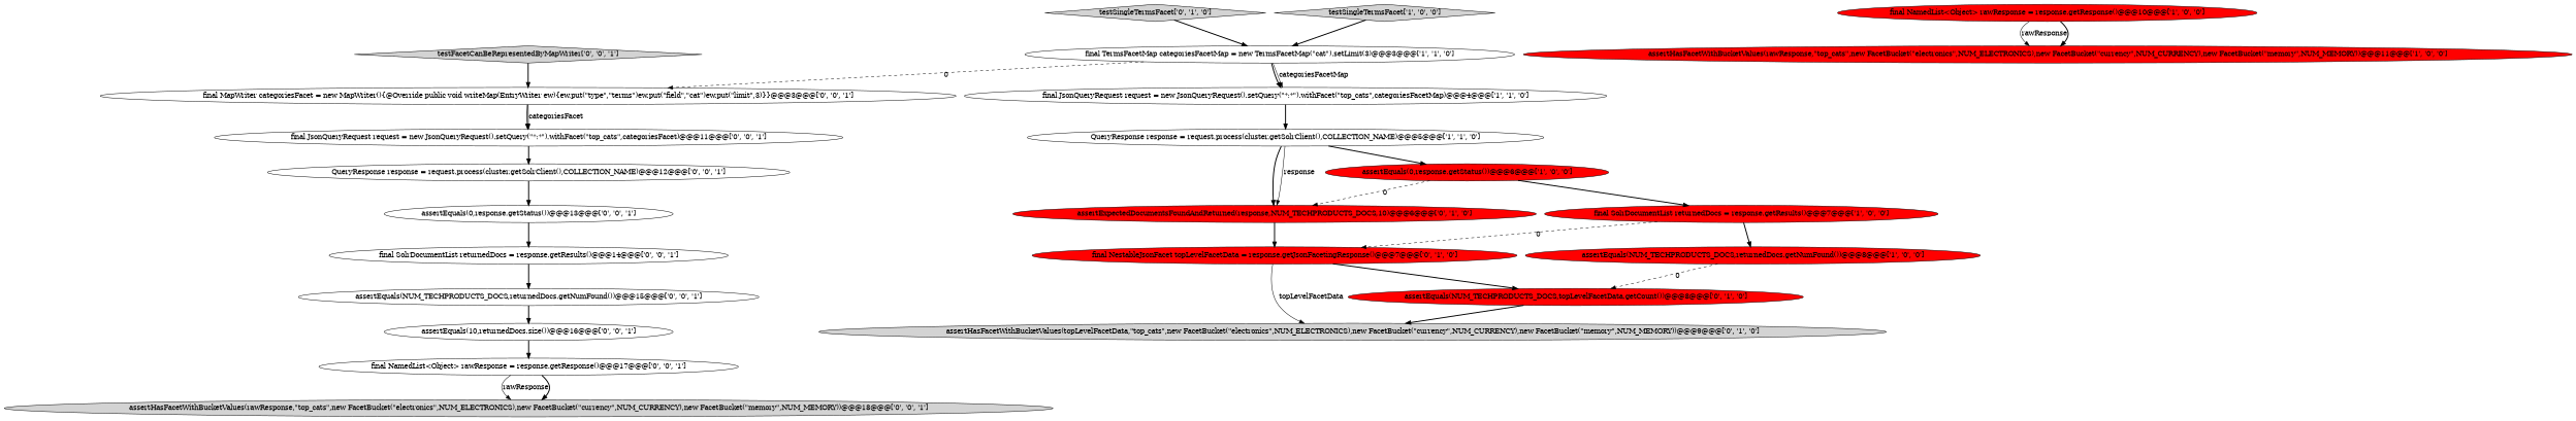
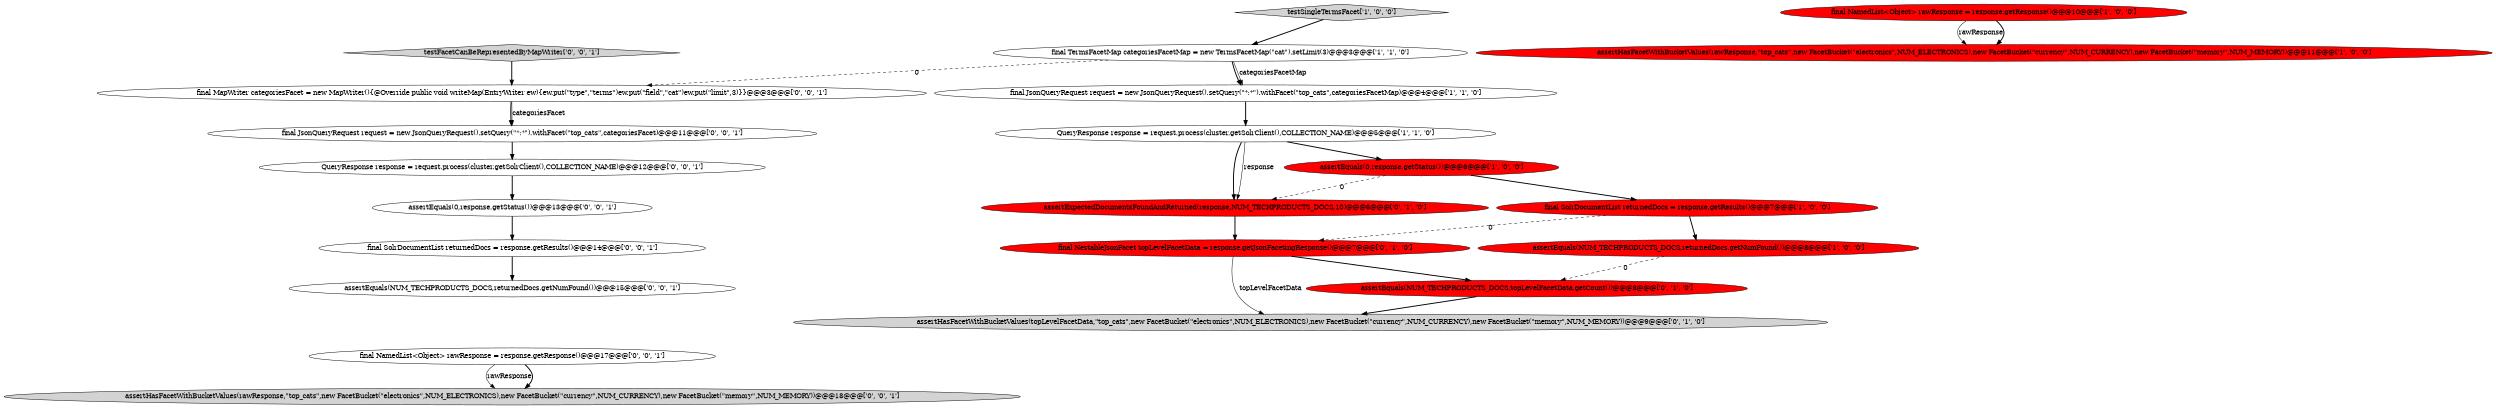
  digraph {
    node [fillcolor=white shape=ellipse style=filled]
    edge [style=bold]
    n1 [fillcolor=lightgray label="testFacetCanBeRepresentedByMapWriter['0', '0', '1']" shape=diamond]
    n2 [label="final MapWriter categoriesFacet = new MapWriter(){@Override public void writeMap(EntryWriter ew){ew.put(\"type\",\"terms\")ew.put(\"field\",\"cat\")ew.put(\"limit\",3)}}@@@3@@@['0', '0', '1']"]
    n3 [label="final JsonQueryRequest request = new JsonQueryRequest().setQuery(\"*:*\").withFacet(\"top_cats\",categoriesFacet)@@@11@@@['0', '0', '1']"]
    n4 [label="QueryResponse response = request.process(cluster.getSolrClient(),COLLECTION_NAME)@@@12@@@['0', '0', '1']"]
    n5 [fillcolor=red label="final NamedList<Object> rawResponse = response.getResponse()@@@10@@@['1', '0', '0']"]
    n6 [fillcolor=red label="assertHasFacetWithBucketValues(rawResponse,\"top_cats\",new FacetBucket(\"electronics\",NUM_ELECTRONICS),new FacetBucket(\"currency\",NUM_CURRENCY),new FacetBucket(\"memory\",NUM_MEMORY))@@@11@@@['1', '0', '0']"]
    n7 [fillcolor=red label="final SolrDocumentList returnedDocs = response.getResults()@@@7@@@['1', '0', '0']"]
    n8 [fillcolor=red label="final NestableJsonFacet topLevelFacetData = response.getJsonFacetingResponse()@@@7@@@['0', '1', '0']"]
    n9 [fillcolor=red label="assertEquals(NUM_TECHPRODUCTS_DOCS,returnedDocs.getNumFound())@@@8@@@['1', '0', '0']"]
    n10 [fillcolor=red label="assertEquals(NUM_TECHPRODUCTS_DOCS,topLevelFacetData.getCount())@@@8@@@['0', '1', '0']"]
    n11 [fillcolor=lightgray label="assertHasFacetWithBucketValues(topLevelFacetData,\"top_cats\",new FacetBucket(\"electronics\",NUM_ELECTRONICS),new FacetBucket(\"currency\",NUM_CURRENCY),new FacetBucket(\"memory\",NUM_MEMORY))@@@9@@@['0', '1', '0']"]
    n12 [label="assertEquals(0,response.getStatus())@@@13@@@['0', '0', '1']"]
    n13 [label="final SolrDocumentList returnedDocs = response.getResults()@@@14@@@['0', '0', '1']"]
    n14 [label="assertEquals(NUM_TECHPRODUCTS_DOCS,returnedDocs.getNumFound())@@@15@@@['0', '0', '1']"]
    n15 [fillcolor=red label="assertExpectedDocumentsFoundAndReturned(response,NUM_TECHPRODUCTS_DOCS,10)@@@6@@@['0', '1', '0']"]
    n16 [label="QueryResponse response = request.process(cluster.getSolrClient(),COLLECTION_NAME)@@@5@@@['1', '1', '0']"]
    n17 [fillcolor=red label="assertEquals(0,response.getStatus())@@@6@@@['1', '0', '0']"]
    n18 [label="final NamedList<Object> rawResponse = response.getResponse()@@@17@@@['0', '0', '1']"]
    n19 [fillcolor=lightgray label="assertHasFacetWithBucketValues(rawResponse,\"top_cats\",new FacetBucket(\"electronics\",NUM_ELECTRONICS),new FacetBucket(\"currency\",NUM_CURRENCY),new FacetBucket(\"memory\",NUM_MEMORY))@@@18@@@['0', '0', '1']"]
    n20 [label="final JsonQueryRequest request = new JsonQueryRequest().setQuery(\"*:*\").withFacet(\"top_cats\",categoriesFacetMap)@@@4@@@['1', '1', '0']"]
    n21 [label="final TermsFacetMap categoriesFacetMap = new TermsFacetMap(\"cat\").setLimit(3)@@@3@@@['1', '1', '0']"]
-   n22 [fillcolor=lightgray label="testSingleTermsFacet['0', '1', '0']" shape=diamond]
    n23 [fillcolor=lightgray label="testSingleTermsFacet['1', '0', '0']" shape=diamond]
-   n24 [label="assertEquals(10,returnedDocs.size())@@@16@@@['0', '0', '1']"]
    n1 -> n2
    n2 -> n3 [label=categoriesFacet style=solid]
    n2 -> n3
    n3 -> n4
    n4 -> n12
    n5 -> n6 [label=rawResponse style=solid]
    n5 -> n6
    n7 -> n8 [label=0 style=dashed]
    n7 -> n9
    n8 -> n10
    n8 -> n11 [label=topLevelFacetData style=solid]
    n9 -> n10 [label=0 style=dashed]
    n10 -> n11
    n12 -> n13
    n13 -> n14
-   n14 -> n24
    n15 -> n8
    n16 -> n15
    n16 -> n15 [label=response style=solid]
    n16 -> n17
    n17 -> n7
    n17 -> n15 [label=0 style=dashed]
    n18 -> n19 [label=rawResponse style=solid]
    n18 -> n19
    n20 -> n16
    n21 -> n2 [label=0 style=dashed]
    n21 -> n20
    n21 -> n20 [label=categoriesFacetMap style=solid]
-   n22 -> n21
    n23 -> n21
-   n24 -> n18
  }
